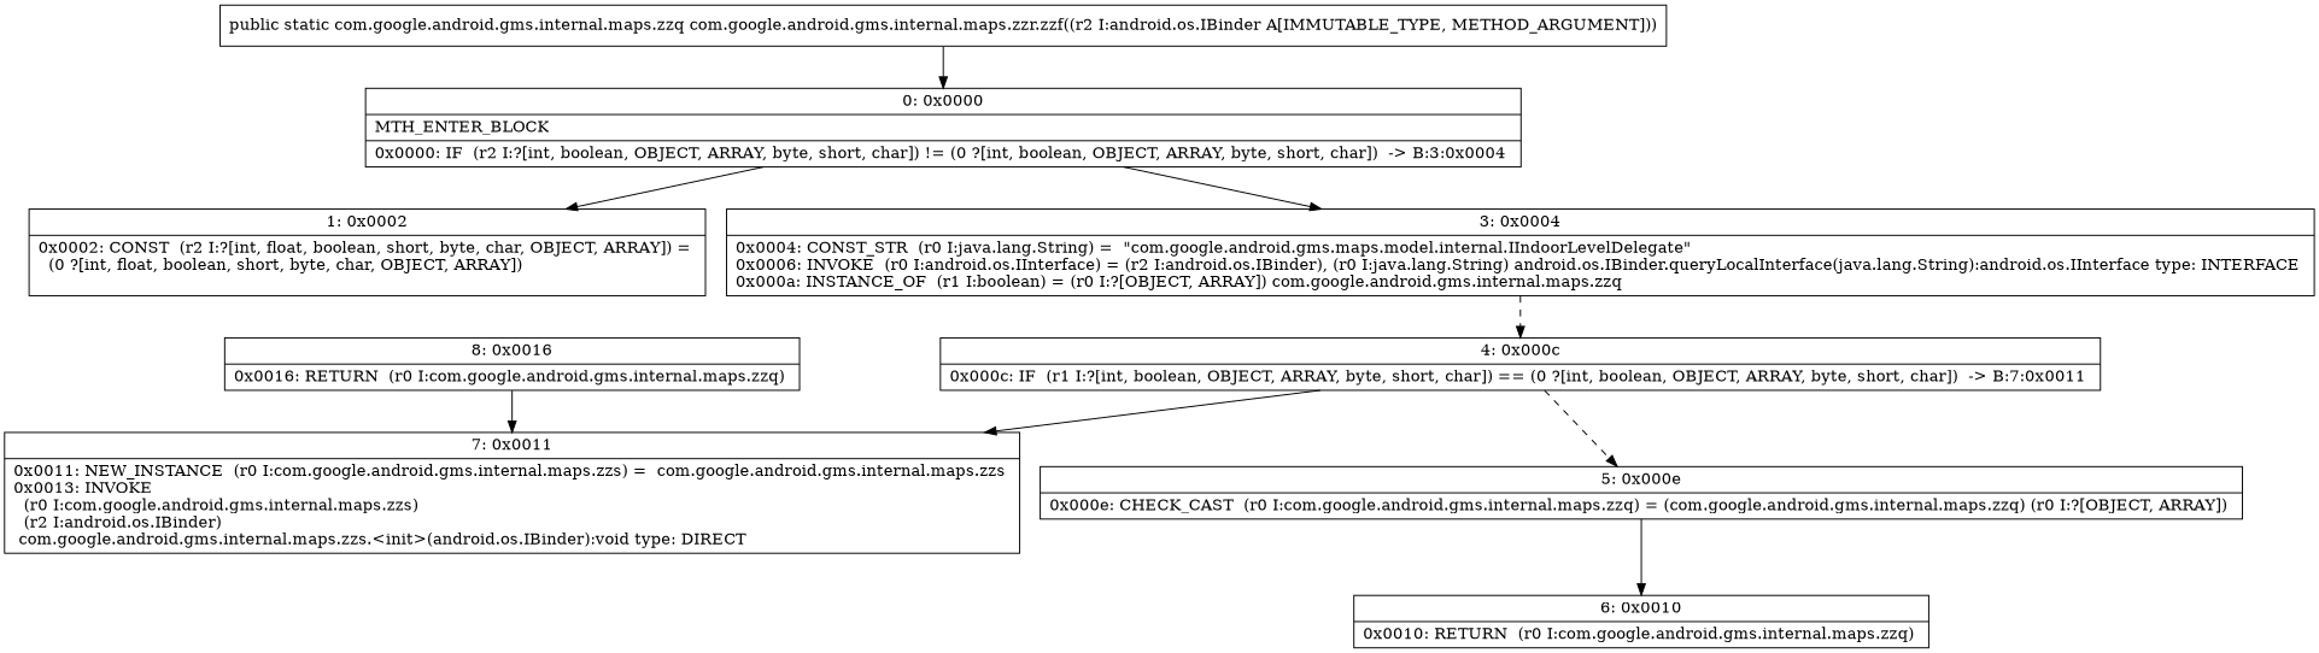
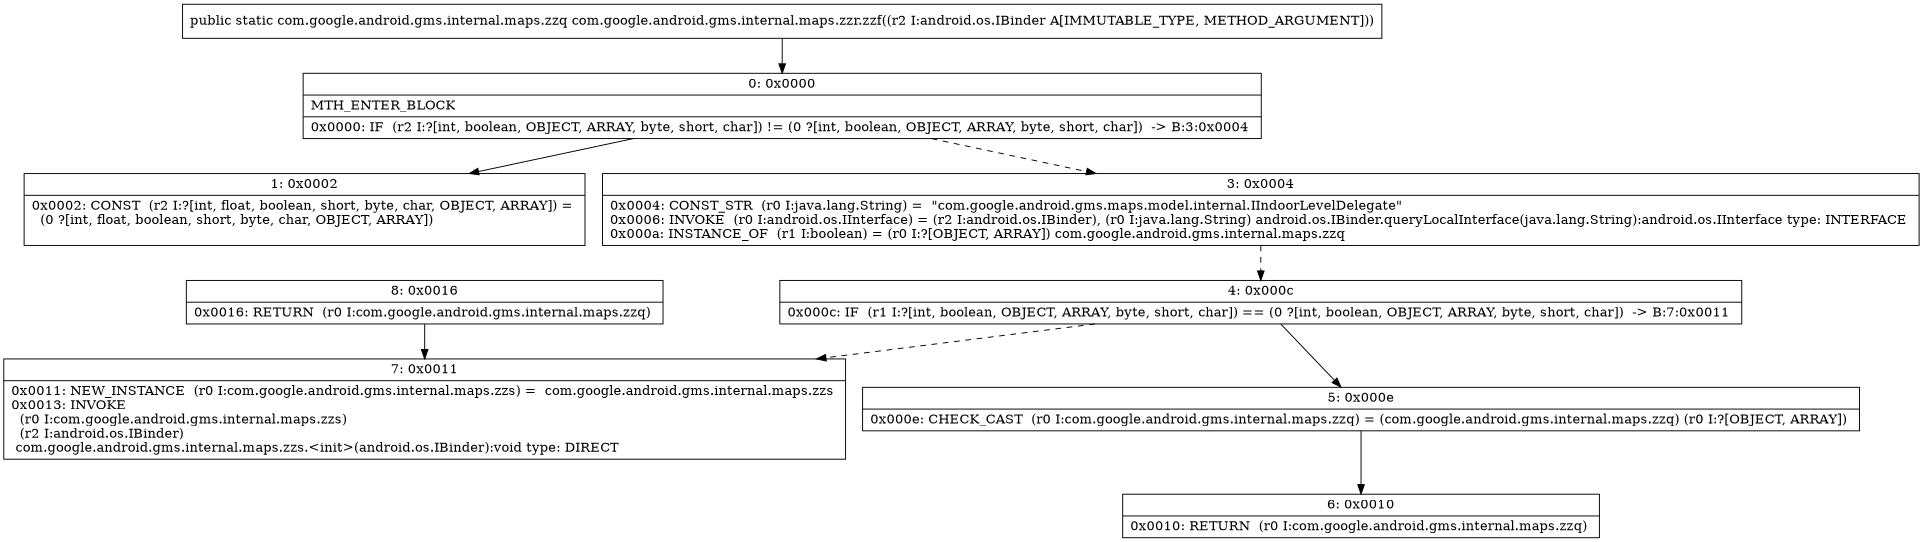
  digraph {
    node [shape=record]
    n1 [label="{0\:\ 0x0000|MTH_ENTER_BLOCK\l|0x0000: IF  (r2 I:?[int, boolean, OBJECT, ARRAY, byte, short, char]) != (0 ?[int, boolean, OBJECT, ARRAY, byte, short, char])  \-\> B:3:0x0004 \l}"]
    n2 [label="{1\:\ 0x0002|0x0002: CONST  (r2 I:?[int, float, boolean, short, byte, char, OBJECT, ARRAY]) = \l  (0 ?[int, float, boolean, short, byte, char, OBJECT, ARRAY])\l \l}"]
    n3 [label="{3\:\ 0x0004|0x0004: CONST_STR  (r0 I:java.lang.String) =  \"com.google.android.gms.maps.model.internal.IIndoorLevelDelegate\" \l0x0006: INVOKE  (r0 I:android.os.IInterface) = (r2 I:android.os.IBinder), (r0 I:java.lang.String) android.os.IBinder.queryLocalInterface(java.lang.String):android.os.IInterface type: INTERFACE \l0x000a: INSTANCE_OF  (r1 I:boolean) = (r0 I:?[OBJECT, ARRAY]) com.google.android.gms.internal.maps.zzq \l}"]
    n4 [label="{4\:\ 0x000c|0x000c: IF  (r1 I:?[int, boolean, OBJECT, ARRAY, byte, short, char]) == (0 ?[int, boolean, OBJECT, ARRAY, byte, short, char])  \-\> B:7:0x0011 \l}"]
    n5 [label="{5\:\ 0x000e|0x000e: CHECK_CAST  (r0 I:com.google.android.gms.internal.maps.zzq) = (com.google.android.gms.internal.maps.zzq) (r0 I:?[OBJECT, ARRAY]) \l}"]
    n6 [label="{7\:\ 0x0011|0x0011: NEW_INSTANCE  (r0 I:com.google.android.gms.internal.maps.zzs) =  com.google.android.gms.internal.maps.zzs \l0x0013: INVOKE  \l  (r0 I:com.google.android.gms.internal.maps.zzs)\l  (r2 I:android.os.IBinder)\l com.google.android.gms.internal.maps.zzs.\<init\>(android.os.IBinder):void type: DIRECT \l}"]
    n7 [label="{6\:\ 0x0010|0x0010: RETURN  (r0 I:com.google.android.gms.internal.maps.zzq) \l}"]
    n8 [label="{8\:\ 0x0016|0x0016: RETURN  (r0 I:com.google.android.gms.internal.maps.zzq) \l}"]
    n9 [label="{public static com.google.android.gms.internal.maps.zzq com.google.android.gms.internal.maps.zzr.zzf((r2 I:android.os.IBinder A[IMMUTABLE_TYPE, METHOD_ARGUMENT])) }"]
    n1 -> n2 [style=solid]
-   n1 -> n3
+   n1 -> n3 [style=dashed]
    n3 -> n4 [style=dashed]
-   n4 -> n5 [style=dashed]
-   n4 -> n6
+   n4 -> n5 [style=solid]
+   n4 -> n6 [style=dashed]
    n5 -> n7
    n8 -> n6
    n9 -> n1
  }
